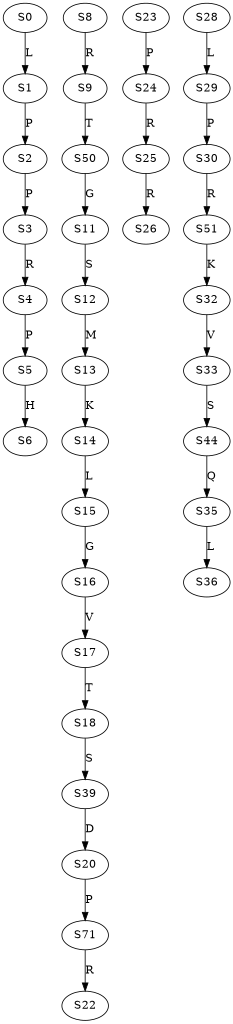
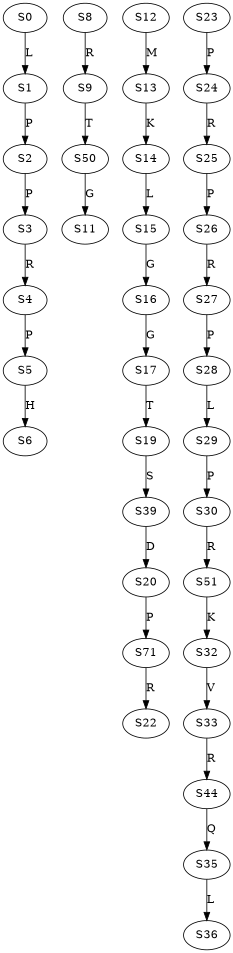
  strict digraph {
    S0
    S1
    S2
    S3
    S4
    S5
    S6
    S8
    S9
    n10 [label=S50]
    S11
    S12
    S13
    S14
    S15
    S16
    S17
-   S18
+   S18 [label=S19]
    n19 [label=S39]
    S20
    n21 [label=S71]
    S22
    S23
    S24
    S25
    S26
+   S27
    S28
    S29
    S30
    n31 [label=S51]
    S32
    S33
    n34 [label=S44]
    S35
    S36
    S0 -> S1 [label=L]
    S1 -> S2 [label=P]
    S2 -> S3 [label=P]
    S3 -> S4 [label=R]
    S4 -> S5 [label=P]
    S5 -> S6 [label=H]
    S8 -> S9 [label=R]
    S9 -> n10 [label=T]
    n10 -> S11 [label=G]
-   S11 -> S12 [label=S]
    S12 -> S13 [label=M]
    S13 -> S14 [label=K]
    S14 -> S15 [label=L]
    S15 -> S16 [label=G]
-   S16 -> S17 [label=V]
+   S16 -> S17 [label=G]
    S17 -> S18 [label=T]
    S18 -> n19 [label=S]
    n19 -> S20 [label=D]
    S20 -> n21 [label=P]
    n21 -> S22 [label=R]
    S23 -> S24 [label=P]
    S24 -> S25 [label=R]
-   S25 -> S26 [label=R]
+   S25 -> S26 [label=P]
+   S26 -> S27 [label=R]
+   S27 -> S28 [label=P]
    S28 -> S29 [label=L]
    S29 -> S30 [label=P]
    S30 -> n31 [label=R]
    n31 -> S32 [label=K]
    S32 -> S33 [label=V]
-   S33 -> n34 [label=S]
+   S33 -> n34 [label=R]
    n34 -> S35 [label=Q]
    S35 -> S36 [label=L]
  }
